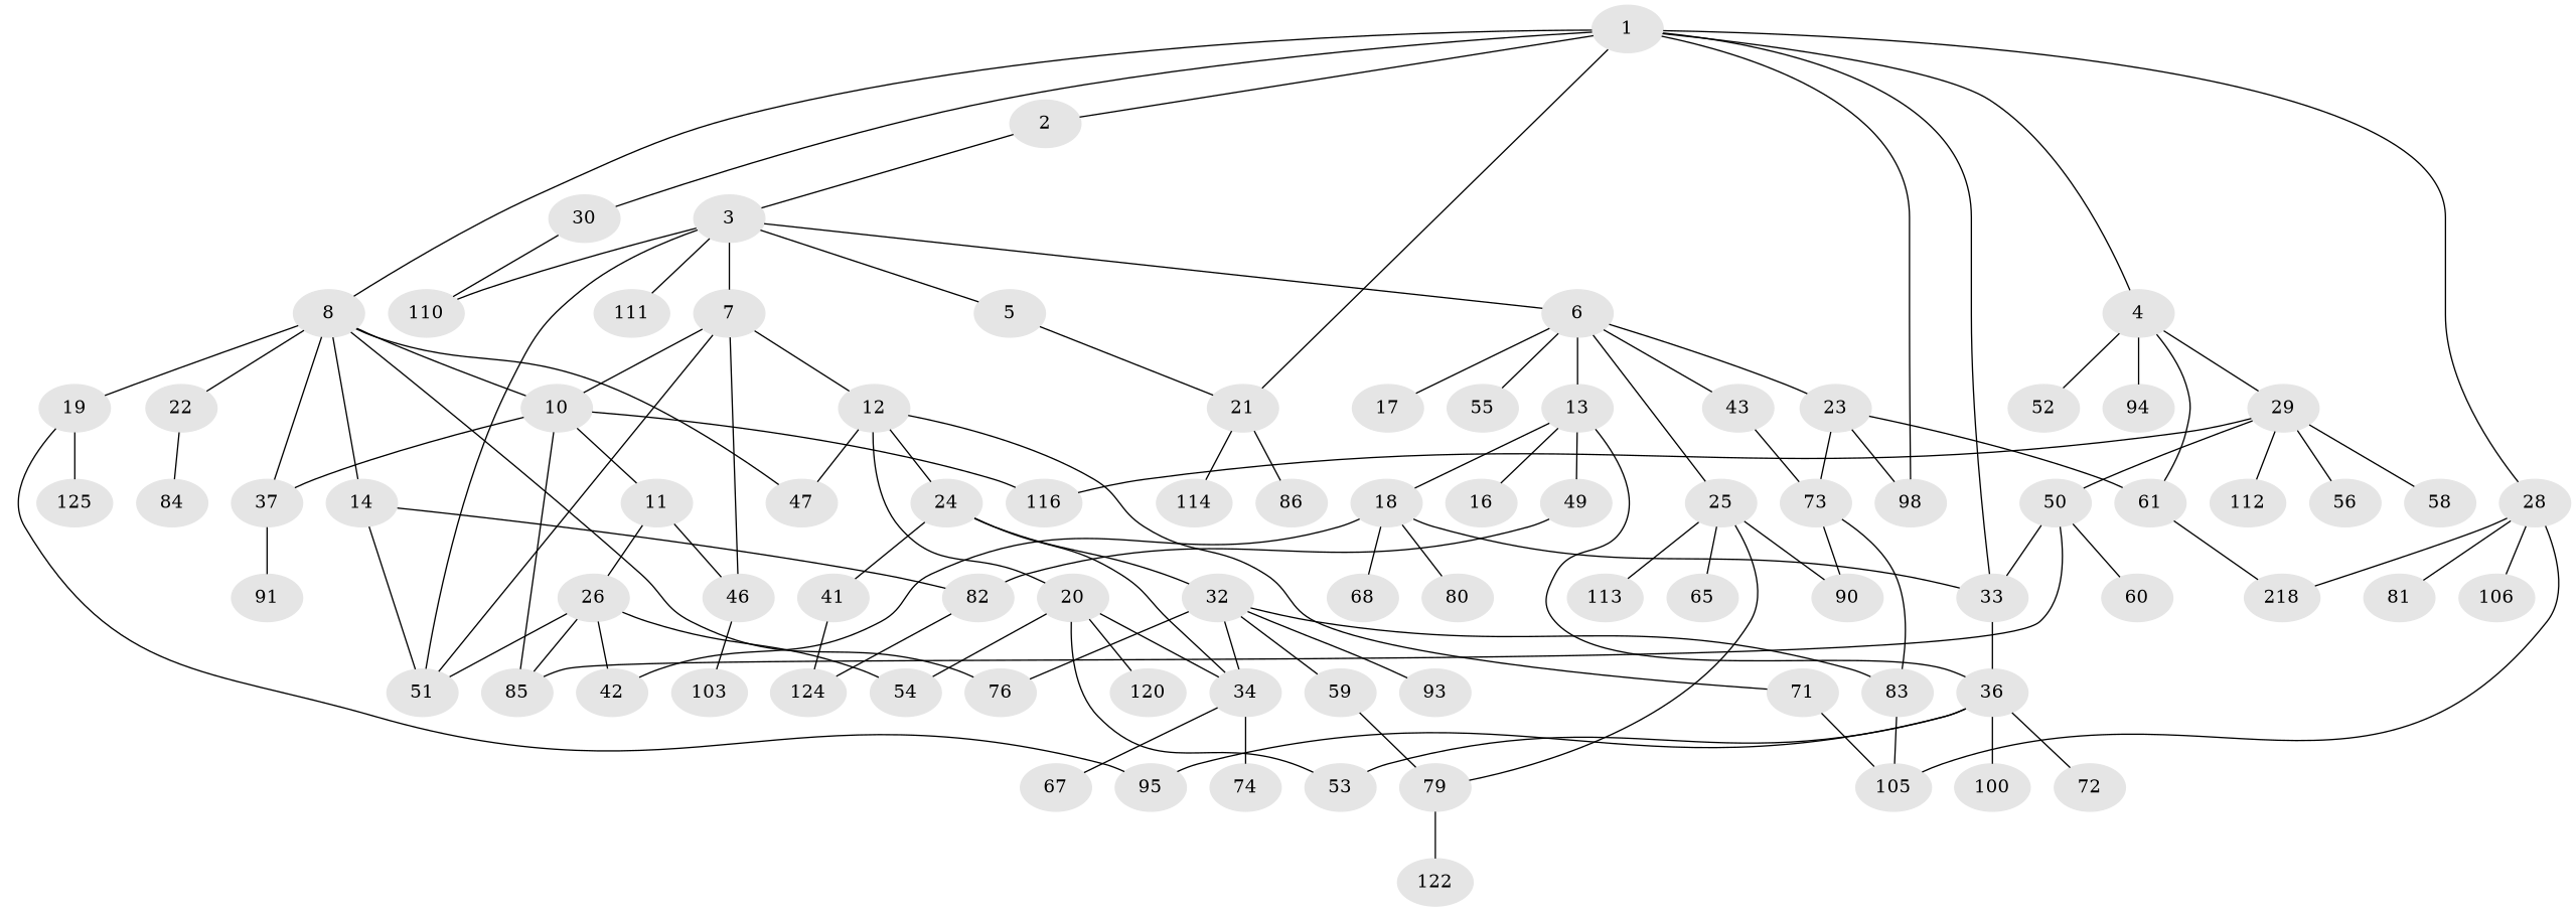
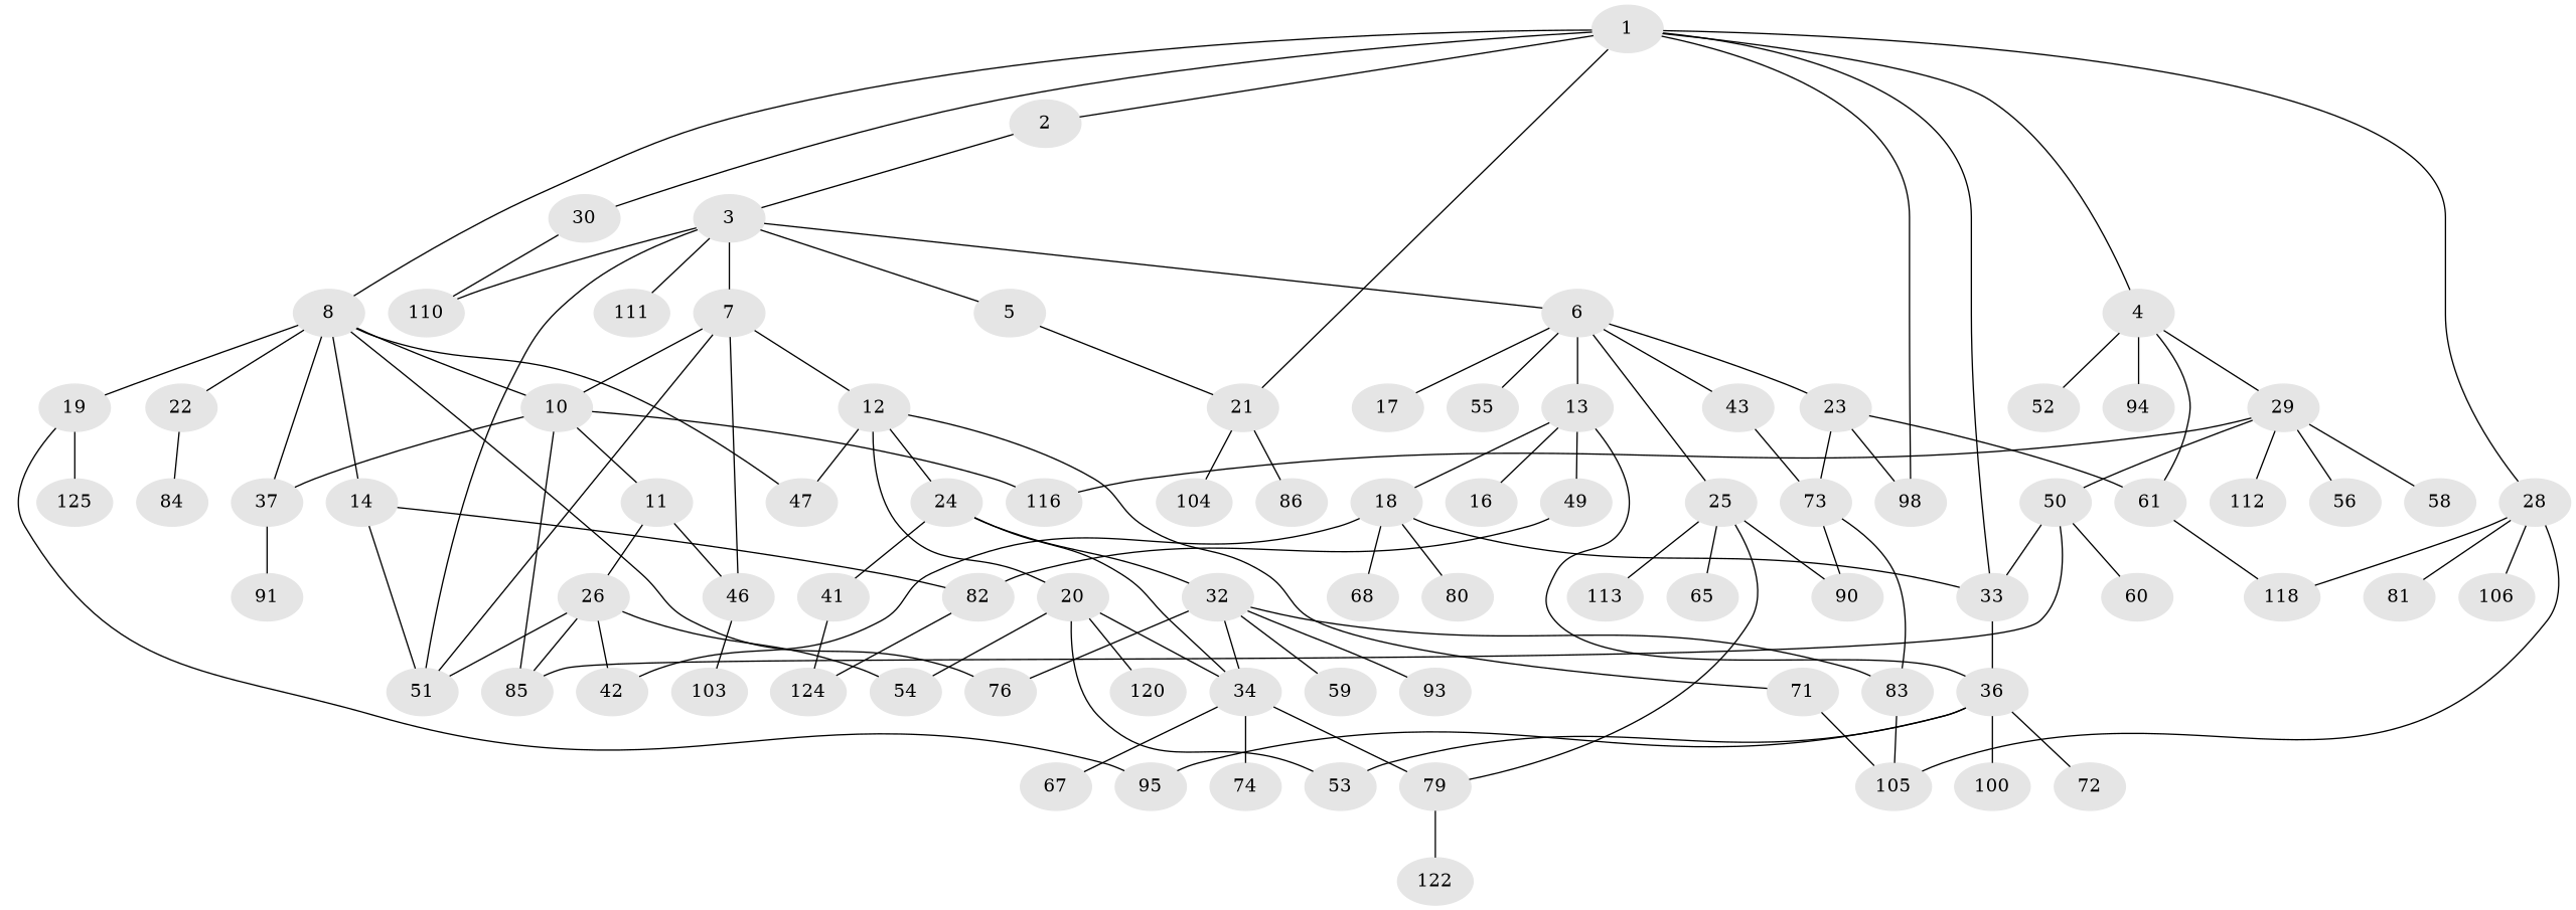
  graph {
    node [color=gray90 style=filled]
    1 [super="+38"]
    2
    4 [super="+27"]
    8 [super="+9"]
    21 [super="+78"]
    28 [super="+57"]
    30 [super="+89"]
    33
    n9 [label=98]
    3 [super="+92"]
    29 [super="+40"]
    52
    61 [super="+69"]
    94
    10 [super="+77"]
    14 [super="+101"]
    19 [super="+32"]
    22
    37 [super="+98"]
    47
    76
    86
-   104 [label=114]
+   104
    81
    105
    106
-   118 [label=218]
+   118
    110
    36 [super="+88"]
    5 [super="+107"]
    6 [super="+15"]
    7
    51 [super="+64"]
    111
    13 [super="+70"]
    17
    23 [super="+39"]
    25
    43
    55 [super="+109"]
    12 [super="+45"]
    46 [super="+96"]
    116
    50 [super="+123"]
    56
    58 [super="+63"]
    112
    16
    18 [super="+62"]
    49
    73 [super="+75"]
    65
    79 [super="+102"]
    90
    113
    11
    85 [super="+114"]
    20 [super="+66"]
    71
    24
    103
    82 [super="+99"]
    95 [super="+108"]
    125
    84
    91
    26
    42
    54
    34 [super="+44"]
    53
    120
    68
    80
    72
    100 [super="+119"]
    124
    n78 [label=32 super="+35"]
    41 [super="+48"]
    67 [super="+121"]
    74
    83 [super="+117"]
    59
    93
    122
    60
    1 -- 2
    1 -- 4
    1 -- 8
    1 -- 21
    1 -- 28
    1 -- 30
    1 -- 33
    1 -- n9
    2 -- 3
    4 -- 29
    4 -- 52
    4 -- 61
    4 -- 94
    8 -- 10
    8 -- 14
    8 -- 19
    8 -- 22
    8 -- 37 [weight=2]
    8 -- 47
    8 -- 76
    21 -- 86
    21 -- 104
    28 -- 81
    28 -- 105
    28 -- 106
    28 -- 118
    30 -- 110
    33 -- 36
    3 -- 110
    3 -- 5
    3 -- 6
    3 -- 7
    3 -- 51
    3 -- 111
    29 -- 116
    29 -- 50
    29 -- 56
    29 -- 58
    29 -- 112
    61 -- 118
    10 -- 37
    10 -- 116
    10 -- 11
    10 -- 85
    14 -- 51
    14 -- 82
    19 -- 95
    19 -- 125
    22 -- 84
    37 -- 91
    36 -- 95
    36 -- 53
    36 -- 72
    36 -- 100
    5 -- 21
    6 -- 13
    6 -- 17
    6 -- 23
    6 -- 25
    6 -- 43
    6 -- 55
    7 -- 10
    7 -- 51
    7 -- 12
    7 -- 46
    13 -- 36
    13 -- 16
    13 -- 18
    13 -- 49
    23 -- n9
    23 -- 61
    23 -- 73
    25 -- 65
    25 -- 79
    25 -- 90
    25 -- 113
    43 -- 73
    12 -- 47
    12 -- 20
    12 -- 71
    12 -- 24
    46 -- 103
    50 -- 33
    50 -- 85
    50 -- 60
    18 -- 33
    18 -- 42
    18 -- 68
    18 -- 80
    49 -- 82
    73 -- 90
    73 -- 83
    79 -- 122
    11 -- 46
    11 -- 26
    20 -- 54
    20 -- 34
    20 -- 53
    20 -- 120
    71 -- 105
    24 -- 34
    24 -- n78
    24 -- 41
    82 -- 124
    26 -- 51
    26 -- 85
    26 -- 42
    26 -- 54
-   59 -- 79
+   34 -- 79
    34 -- 67
    34 -- 74
    n78 -- 76
    n78 -- 34
    n78 -- 83
    n78 -- 59
    n78 -- 93
    41 -- 124
    83 -- 105
  }
